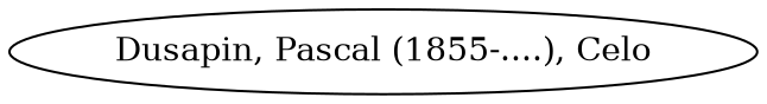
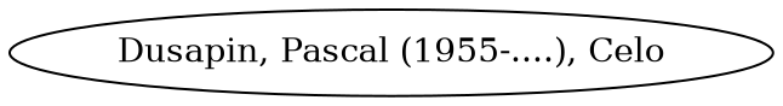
  digraph {
    rankdir=LR
-   n1 [label="Dusapin, Pascal (1855-....), Celo"]
+   n1 [label="Dusapin, Pascal (1955-....), Celo"]
  }
